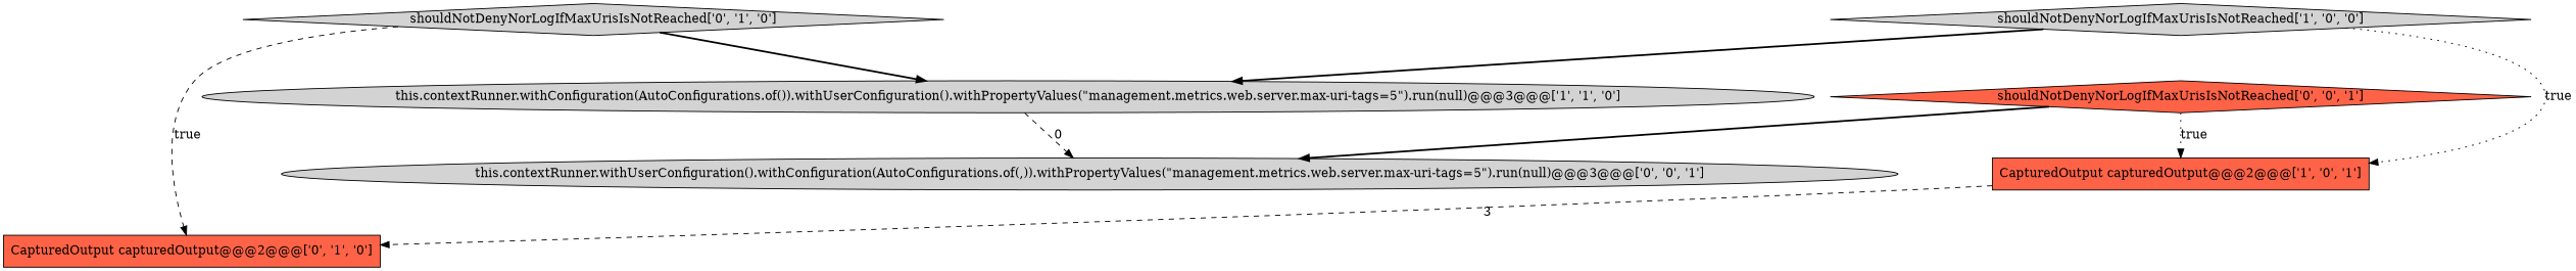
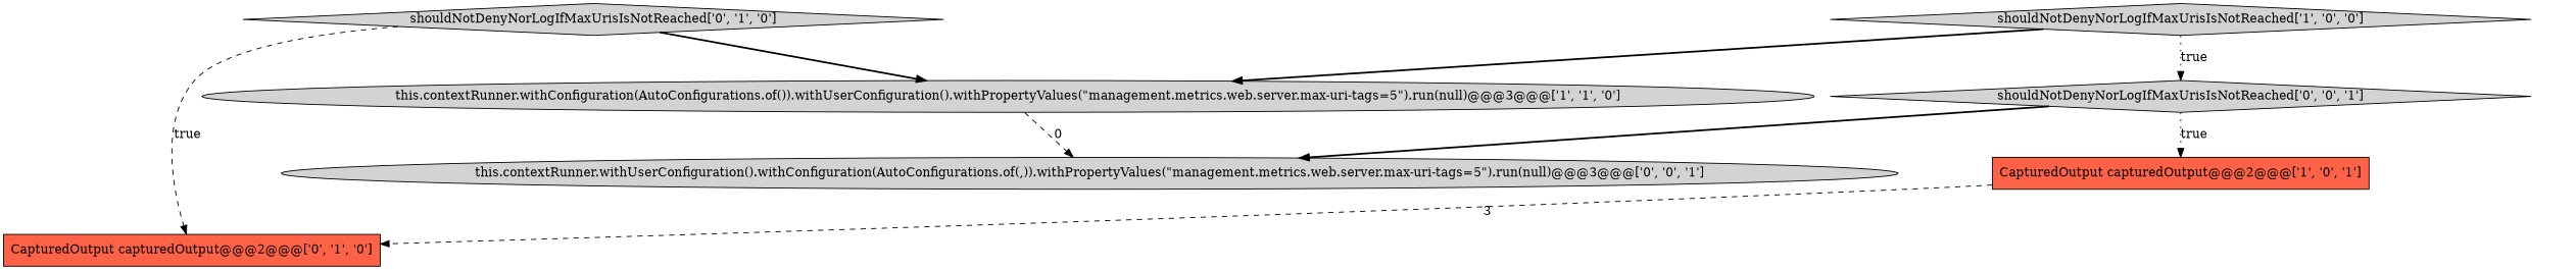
  digraph {
    node [fillcolor=lightgray shape=diamond style=filled]
    edge [style=bold]
-   n1 [fillcolor=tomato label="shouldNotDenyNorLogIfMaxUrisIsNotReached['0', '0', '1']"]
+   n1 [label="shouldNotDenyNorLogIfMaxUrisIsNotReached['0', '0', '1']"]
    n2 [fillcolor=tomato label="CapturedOutput capturedOutput@@@2@@@['1', '0', '1']" shape=box]
    n3 [label="this.contextRunner.withUserConfiguration().withConfiguration(AutoConfigurations.of(,)).withPropertyValues(\"management.metrics.web.server.max-uri-tags=5\").run(null)@@@3@@@['0', '0', '1']" shape=ellipse]
    n4 [fillcolor=tomato label="CapturedOutput capturedOutput@@@2@@@['0', '1', '0']" shape=box]
    n5 [label="shouldNotDenyNorLogIfMaxUrisIsNotReached['0', '1', '0']"]
    n6 [label="this.contextRunner.withConfiguration(AutoConfigurations.of()).withUserConfiguration().withPropertyValues(\"management.metrics.web.server.max-uri-tags=5\").run(null)@@@3@@@['1', '1', '0']" shape=ellipse]
    n7 [label="shouldNotDenyNorLogIfMaxUrisIsNotReached['1', '0', '0']"]
    n1 -> n2 [label=true style=dotted]
    n1 -> n3
    n2 -> n4 [label=3 style=dashed]
    n5 -> n4 [label=true style=dashed]
    n5 -> n6
    n6 -> n3 [label=0 style=dashed]
-   n7 -> n2 [label=true style=dotted]
+   n7 -> n1 [label=true style=dotted]
    n7 -> n6
  }
